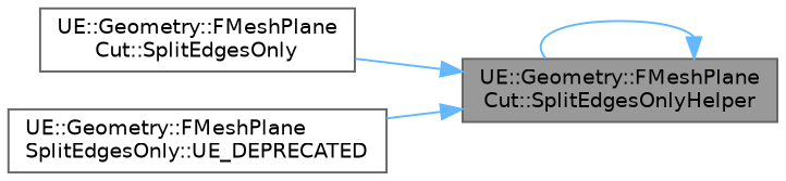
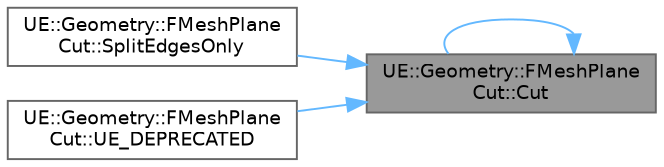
  digraph {
    rankdir=RL
    node [color=grey40 fillcolor=white fontname=Helvetica fontsize=10 shape=box style=filled]
    edge [color=steelblue1 dir=back fontname=Helvetica fontsize=10 labelfontname=Helvetica labelfontsize=10 style=solid]
-   n1 [color=gray40 fillcolor=grey60 fontcolor=black height=0.2 label="UE::Geometry::FMeshPlane\lCut::SplitEdgesOnlyHelper" width=0.4]
+   n1 [color=gray40 fillcolor=grey60 fontcolor=black height=0.2 label="UE::Geometry::FMeshPlane\lCut::Cut" width=0.4]
    n2 [height=0.2 label="UE::Geometry::FMeshPlane\lCut::SplitEdgesOnly" width=0.4]
-   n3 [height=0.2 label="UE::Geometry::FMeshPlane\lSplitEdgesOnly::UE_DEPRECATED" width=0.4]
+   n3 [height=0.2 label="UE::Geometry::FMeshPlane\lCut::UE_DEPRECATED" width=0.4]
    n1 -> n1
    n1 -> n2
    n1 -> n3
  }
